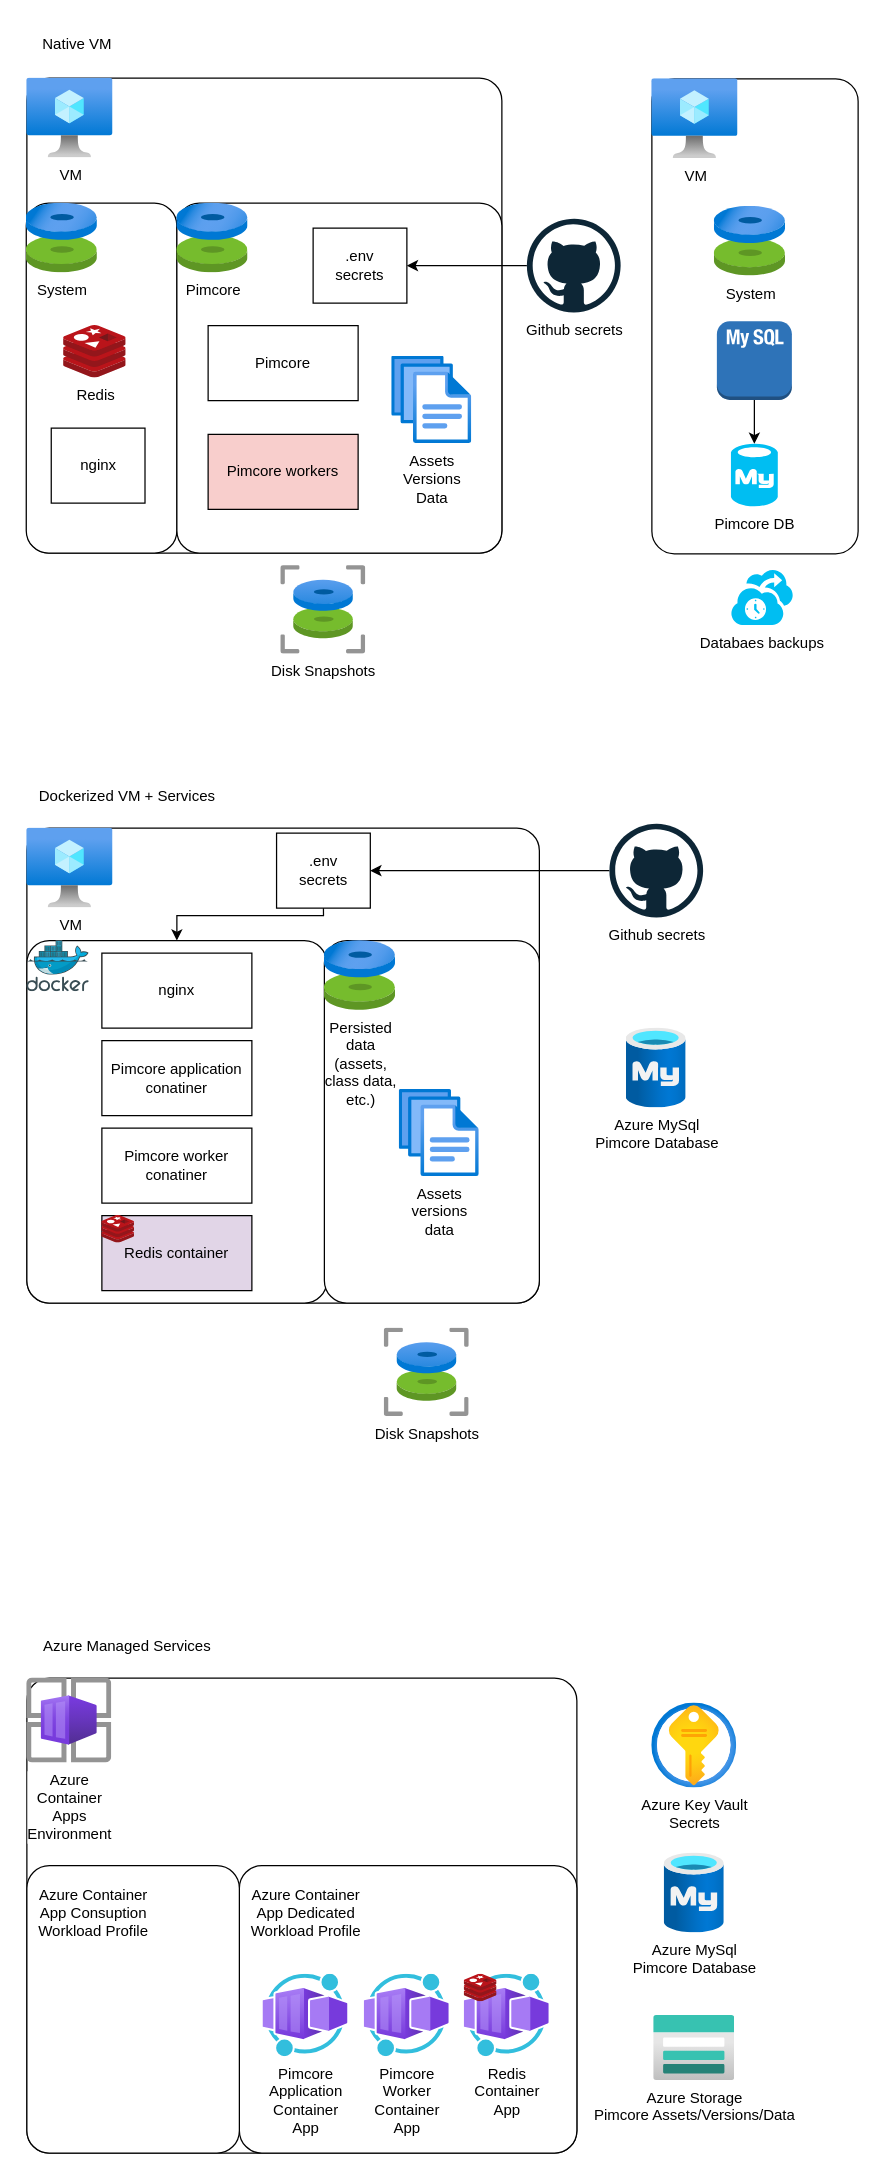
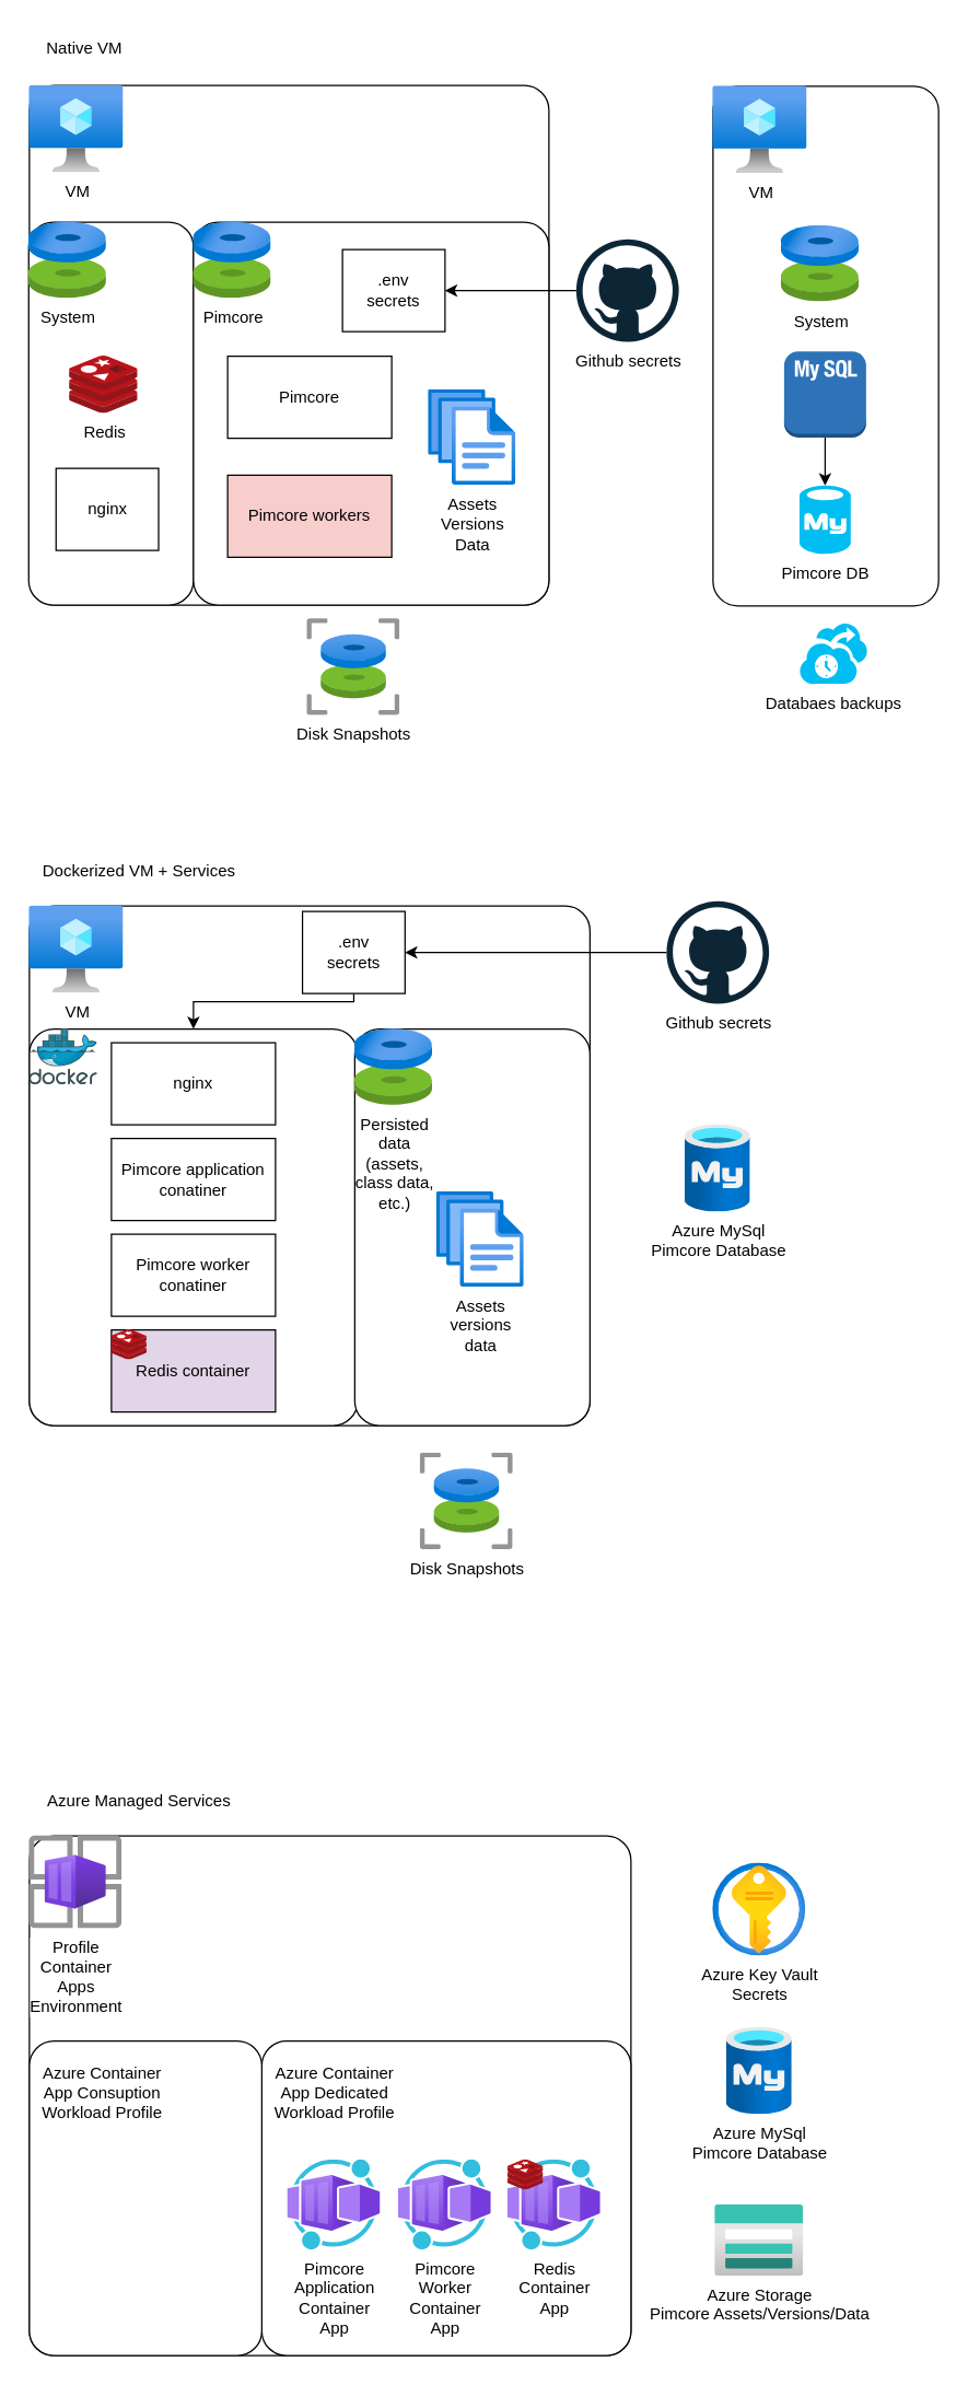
  <mxCell id="0" />
  <mxCell id="1" parent="0" />
  <mxCell id="2" value="" style="rounded=1;whiteSpace=wrap;html=1;movable=1;resizable=1;rotatable=1;deletable=1;editable=1;locked=0;connectable=1;absoluteArcSize=1;arcSize=36;" parent="1" vertex="1"><mxGeometry x="21" y="62" width="380" height="380" as="geometry" /></mxCell>
  <mxCell id="3" value="" style="rounded=1;whiteSpace=wrap;html=1;movable=1;resizable=1;rotatable=1;deletable=1;editable=1;locked=0;connectable=1;absoluteArcSize=1;arcSize=36;" parent="1" vertex="1"><mxGeometry x="20.5" y="162" width="120.5" height="280" as="geometry" /></mxCell>
  <mxCell id="4" value="" style="rounded=1;whiteSpace=wrap;html=1;movable=1;resizable=1;rotatable=1;deletable=1;editable=1;locked=0;connectable=1;absoluteArcSize=1;arcSize=36;" parent="1" vertex="1"><mxGeometry x="141" y="162" width="260" height="280" as="geometry" /></mxCell>
  <mxCell id="5" value="" style="rounded=1;whiteSpace=wrap;html=1;movable=1;resizable=1;rotatable=1;deletable=1;editable=1;locked=0;connectable=1;absoluteArcSize=1;arcSize=36;" parent="1" vertex="1"><mxGeometry x="521" y="62.5" width="165" height="380" as="geometry" /></mxCell>
  <mxCell id="6" value="VM" style="image;aspect=fixed;html=1;points=[];align=center;fontSize=12;image=img/lib/azure2/compute/Virtual_Machine.svg;movable=1;resizable=1;rotatable=1;deletable=1;editable=1;locked=0;connectable=1;" parent="1" vertex="1"><mxGeometry x="21" y="62" width="69" height="64" as="geometry" /></mxCell>
  <mxCell id="7" value="Native VM" style="text;html=1;align=center;verticalAlign=middle;resizable=0;points=[];autosize=1;strokeColor=none;fillColor=none;" parent="1" vertex="1"><mxGeometry x="20.5" y="20" width="80" height="30" as="geometry" /></mxCell>
  <mxCell id="8" value="Redis" style="image;sketch=0;aspect=fixed;html=1;points=[];align=center;fontSize=12;image=img/lib/mscae/Cache_Redis_Product.svg;" parent="1" vertex="1"><mxGeometry x="50.5" y="260" width="50" height="42" as="geometry" /></mxCell>
  <mxCell id="9" value="Pimcore" style="rounded=0;whiteSpace=wrap;html=1;" parent="1" vertex="1"><mxGeometry x="166" y="260" width="120" height="60" as="geometry" /></mxCell>
  <mxCell id="10" value="Pimcore workers" style="rounded=0;whiteSpace=wrap;html=1;fillColor=#f8cecc;" parent="1" vertex="1"><mxGeometry x="166" y="347" width="120" height="60" as="geometry" /></mxCell>
  <mxCell id="11" value="System" style="image;aspect=fixed;html=1;points=[];align=center;fontSize=12;image=img/lib/azure2/compute/Disks.svg;" parent="1" vertex="1"><mxGeometry x="20.5" y="162" width="57.0" height="56.0" as="geometry" /></mxCell>
  <mxCell id="12" value="Pimcore" style="image;aspect=fixed;html=1;points=[];align=center;fontSize=12;image=img/lib/azure2/compute/Disks.svg;" parent="1" vertex="1"><mxGeometry x="141" y="162" width="57.0" height="56.0" as="geometry" /></mxCell>
  <mxCell id="13" value="Assets&lt;br&gt;Versions&lt;br&gt;Data" style="image;aspect=fixed;html=1;points=[];align=center;fontSize=12;image=img/lib/azure2/general/Files.svg;" parent="1" vertex="1"><mxGeometry x="313" y="284.5" width="64" height="70" as="geometry" /></mxCell>
  <mxCell id="14" value="Disk Snapshots" style="image;aspect=fixed;html=1;points=[];align=center;fontSize=12;image=img/lib/azure2/compute/Disks_Snapshots.svg;" parent="1" vertex="1"><mxGeometry x="224.25" y="452" width="68" height="71" as="geometry" /></mxCell>
  <mxCell id="15" value="Azure MySql &lt;br&gt;Pimcore Database" style="image;aspect=fixed;html=1;points=[];align=center;fontSize=12;image=img/lib/azure2/databases/Azure_Database_MySQL_Server.svg;" parent="1" vertex="1"><mxGeometry x="500.5" y="822" width="48" height="64" as="geometry" /></mxCell>
  <mxCell id="16" value="VM" style="image;aspect=fixed;html=1;points=[];align=center;fontSize=12;image=img/lib/azure2/compute/Virtual_Machine.svg;" parent="1" vertex="1"><mxGeometry x="521" y="62.5" width="69" height="64" as="geometry" /></mxCell>
  <mxCell id="17" value="" style="rounded=1;whiteSpace=wrap;html=1;movable=1;resizable=1;rotatable=1;deletable=1;editable=1;locked=0;connectable=1;arcSize=36;absoluteArcSize=1;" parent="1" vertex="1"><mxGeometry x="21" y="662" width="410" height="380" as="geometry" /></mxCell>
  <mxCell id="18" value="VM" style="image;aspect=fixed;html=1;points=[];align=center;fontSize=12;image=img/lib/azure2/compute/Virtual_Machine.svg;movable=1;resizable=1;rotatable=1;deletable=1;editable=1;locked=0;connectable=1;" parent="1" vertex="1"><mxGeometry x="21" y="662" width="69" height="64" as="geometry" /></mxCell>
  <mxCell id="19" value="Dockerized VM + Services" style="text;html=1;align=center;verticalAlign=middle;resizable=0;points=[];autosize=1;strokeColor=none;fillColor=none;" parent="1" vertex="1"><mxGeometry x="20.5" y="622" width="160" height="30" as="geometry" /></mxCell>
  <mxCell id="20" value="" style="rounded=1;whiteSpace=wrap;html=1;movable=1;resizable=1;rotatable=1;deletable=1;editable=1;locked=0;connectable=1;arcSize=36;absoluteArcSize=1;" parent="1" vertex="1"><mxGeometry x="21" y="752" width="240" height="290" as="geometry" /></mxCell>
  <mxCell id="21" value="" style="image;sketch=0;aspect=fixed;html=1;points=[];align=center;fontSize=12;image=img/lib/mscae/Docker.svg;" parent="1" vertex="1"><mxGeometry x="21" y="752" width="50" height="41" as="geometry" /></mxCell>
  <mxCell id="22" value="Pimcore application conatiner" style="rounded=0;whiteSpace=wrap;html=1;" parent="1" vertex="1"><mxGeometry x="81" y="832" width="120" height="60" as="geometry" /></mxCell>
  <mxCell id="23" value="Pimcore worker conatiner" style="rounded=0;whiteSpace=wrap;html=1;" parent="1" vertex="1"><mxGeometry x="81" y="902" width="120" height="60" as="geometry" /></mxCell>
  <mxCell id="24" value="System" style="image;aspect=fixed;html=1;points=[];align=center;fontSize=12;image=img/lib/azure2/compute/Disks_Classic.svg;" parent="1" vertex="1"><mxGeometry x="571" y="164.5" width="57.0" height="56.0" as="geometry" /></mxCell>
  <mxCell id="25" style="edgeStyle=orthogonalEdgeStyle;rounded=0;orthogonalLoop=1;jettySize=auto;html=1;entryX=0.5;entryY=0;entryDx=0;entryDy=0;entryPerimeter=0;" parent="1" source="26" target="27" edge="1"><mxGeometry relative="1" as="geometry" /></mxCell>
  <mxCell id="26" value="" style="outlineConnect=0;dashed=0;verticalLabelPosition=bottom;verticalAlign=top;align=center;html=1;shape=mxgraph.aws3.mysql_db_instance_2;fillColor=#2E73B8;gradientColor=none;" parent="1" vertex="1"><mxGeometry x="573" y="256.5" width="60" height="63" as="geometry" /></mxCell>
  <mxCell id="27" value="Pimcore DB" style="verticalLabelPosition=bottom;html=1;verticalAlign=top;align=center;strokeColor=none;fillColor=#00BEF2;shape=mxgraph.azure.mysql_database;" parent="1" vertex="1"><mxGeometry x="584.25" y="354.5" width="37.5" height="50" as="geometry" /></mxCell>
  <mxCell id="28" value="" style="rounded=1;whiteSpace=wrap;html=1;movable=1;resizable=1;rotatable=1;deletable=1;editable=1;locked=0;connectable=1;arcSize=36;absoluteArcSize=1;" parent="1" vertex="1"><mxGeometry x="21" y="1342" width="440" height="380" as="geometry" /></mxCell>
  <mxCell id="29" value="Azure Managed Services" style="text;html=1;align=center;verticalAlign=middle;resizable=0;points=[];autosize=1;strokeColor=none;fillColor=none;" parent="1" vertex="1"><mxGeometry x="20.5" y="1302" width="160" height="30" as="geometry" /></mxCell>
- <mxCell id="30" value="Azure &lt;br&gt;Container &lt;br&gt;Apps &lt;br&gt;Environment" style="image;aspect=fixed;html=1;points=[];align=center;fontSize=12;image=img/lib/azure2/other/Container_App_Environments.svg;" parent="1" vertex="1"><mxGeometry x="21" y="1342" width="68" height="68" as="geometry" /></mxCell>
+ <mxCell id="30" value="Profile &lt;br&gt;Container &lt;br&gt;Apps &lt;br&gt;Environment" style="image;aspect=fixed;html=1;points=[];align=center;fontSize=12;image=img/lib/azure2/other/Container_App_Environments.svg;" parent="1" vertex="1"><mxGeometry x="21" y="1342" width="68" height="68" as="geometry" /></mxCell>
  <mxCell id="31" value="Azure MySql &lt;br&gt;Pimcore Database" style="image;aspect=fixed;html=1;points=[];align=center;fontSize=12;image=img/lib/azure2/databases/Azure_Database_MySQL_Server.svg;" parent="1" vertex="1"><mxGeometry x="531" y="1482" width="48" height="64" as="geometry" /></mxCell>
  <mxCell id="32" value="" style="rounded=1;whiteSpace=wrap;html=1;movable=1;resizable=1;rotatable=1;deletable=1;editable=1;locked=0;connectable=1;arcSize=36;absoluteArcSize=1;" parent="1" vertex="1"><mxGeometry x="191" y="1492" width="270" height="230" as="geometry" /></mxCell>
  <mxCell id="33" value="Azure Container App Dedicated Workload Profile" style="text;html=1;strokeColor=none;fillColor=none;align=center;verticalAlign=middle;whiteSpace=wrap;rounded=0;" parent="1" vertex="1"><mxGeometry x="191" y="1492" width="107" height="76" as="geometry" /></mxCell>
  <mxCell id="34" value="Pimcore &lt;br&gt;Application&lt;br&gt;Container &lt;br&gt;App" style="image;aspect=fixed;html=1;points=[];align=center;fontSize=12;image=img/lib/azure2/other/Worker_Container_App.svg;" parent="1" vertex="1"><mxGeometry x="210" y="1579" width="68" height="66" as="geometry" /></mxCell>
  <mxCell id="35" value="Pimcore &lt;br&gt;Worker&lt;br&gt;Container&lt;br&gt;App" style="image;aspect=fixed;html=1;points=[];align=center;fontSize=12;image=img/lib/azure2/other/Worker_Container_App.svg;" parent="1" vertex="1"><mxGeometry x="291" y="1579" width="68" height="66" as="geometry" /></mxCell>
  <mxCell id="36" value="Redis &lt;br&gt;Container&lt;br&gt;App" style="image;aspect=fixed;html=1;points=[];align=center;fontSize=12;image=img/lib/azure2/other/Worker_Container_App.svg;" parent="1" vertex="1"><mxGeometry x="371" y="1579" width="68" height="66" as="geometry" /></mxCell>
  <mxCell id="37" value="" style="rounded=1;whiteSpace=wrap;html=1;movable=1;resizable=1;rotatable=1;deletable=1;editable=1;locked=0;connectable=1;absoluteArcSize=1;arcSize=36;" parent="1" vertex="1"><mxGeometry x="21" y="1492" width="170" height="230" as="geometry" /></mxCell>
  <mxCell id="38" value="Azure Container App Consuption Workload Profile" style="text;html=1;strokeColor=none;fillColor=none;align=center;verticalAlign=middle;whiteSpace=wrap;rounded=0;" parent="1" vertex="1"><mxGeometry x="21" y="1492" width="107" height="76" as="geometry" /></mxCell>
  <mxCell id="39" value="" style="rounded=1;whiteSpace=wrap;html=1;movable=1;resizable=1;rotatable=1;deletable=1;editable=1;locked=0;connectable=1;arcSize=36;absoluteArcSize=1;" parent="1" vertex="1"><mxGeometry x="259" y="752" width="172" height="290" as="geometry" /></mxCell>
  <mxCell id="40" value="Persisted&lt;br&gt;data&lt;br&gt;(assets, &lt;br&gt;class data, &lt;br&gt;etc.)" style="image;aspect=fixed;html=1;points=[];align=center;fontSize=12;image=img/lib/azure2/compute/Disks_Classic.svg;" parent="1" vertex="1"><mxGeometry x="259" y="752" width="57.0" height="56.0" as="geometry" /></mxCell>
  <mxCell id="41" value="Assets&lt;br&gt;versions&lt;br&gt;data" style="image;aspect=fixed;html=1;points=[];align=center;fontSize=12;image=img/lib/azure2/general/Files.svg;" parent="1" vertex="1"><mxGeometry x="319" y="871" width="64" height="70" as="geometry" /></mxCell>
  <mxCell id="42" value="Disk Snapshots" style="image;aspect=fixed;html=1;points=[];align=center;fontSize=12;image=img/lib/azure2/compute/Disks_Snapshots.svg;" parent="1" vertex="1"><mxGeometry x="307" y="1062" width="68" height="71" as="geometry" /></mxCell>
  <mxCell id="43" value="Databaes backups" style="verticalLabelPosition=bottom;html=1;verticalAlign=top;align=center;strokeColor=none;fillColor=#00BEF2;shape=mxgraph.azure.backup_service;" parent="1" vertex="1"><mxGeometry x="584" y="454.5" width="50" height="45" as="geometry" /></mxCell>
  <mxCell id="44" value="" style="image;sketch=0;aspect=fixed;html=1;points=[];align=center;fontSize=12;image=img/lib/mscae/Cache_Redis_Product.svg;" parent="1" vertex="1"><mxGeometry x="371" y="1579" width="26.2" height="22" as="geometry" /></mxCell>
  <mxCell id="45" value="" style="group" parent="1" vertex="1" connectable="0"><mxGeometry x="81" y="972" width="120" height="60" as="geometry" /></mxCell>
  <mxCell id="46" value="Redis container" style="rounded=0;whiteSpace=wrap;html=1;fillColor=#e1d5e7;" parent="45" vertex="1"><mxGeometry width="120" height="60" as="geometry" /></mxCell>
  <mxCell id="47" value="" style="image;sketch=0;aspect=fixed;html=1;points=[];align=center;fontSize=12;image=img/lib/mscae/Cache_Redis_Product.svg;" parent="45" vertex="1"><mxGeometry width="26.2" height="22" as="geometry" /></mxCell>
  <mxCell id="48" value="nginx" style="rounded=0;whiteSpace=wrap;html=1;" parent="1" vertex="1"><mxGeometry x="81" y="762" width="120" height="60" as="geometry" /></mxCell>
  <mxCell id="49" value="nginx" style="rounded=0;whiteSpace=wrap;html=1;" parent="1" vertex="1"><mxGeometry x="40.5" y="342" width="75" height="60" as="geometry" /></mxCell>
  <mxCell id="50" value="Azure Storage&lt;br&gt;Pimcore Assets/Versions/Data" style="image;aspect=fixed;html=1;points=[];align=center;fontSize=12;image=img/lib/azure2/storage/Storage_Accounts.svg;" parent="1" vertex="1"><mxGeometry x="522.5" y="1612" width="65" height="52" as="geometry" /></mxCell>
  <mxCell id="51" value="Azure Key Vault&lt;br&gt;Secrets" style="image;aspect=fixed;html=1;points=[];align=center;fontSize=12;image=img/lib/azure2/security/Key_Vaults.svg;" parent="1" vertex="1"><mxGeometry x="521" y="1362" width="68" height="68" as="geometry" /></mxCell>
  <mxCell id="52" value=".env&lt;br&gt;secrets" style="rounded=0;whiteSpace=wrap;html=1;" parent="1" vertex="1"><mxGeometry x="250" y="182" width="75" height="60" as="geometry" /></mxCell>
  <mxCell id="53" style="edgeStyle=orthogonalEdgeStyle;rounded=0;orthogonalLoop=1;jettySize=auto;html=1;exitX=0.5;exitY=1;exitDx=0;exitDy=0;entryX=0.5;entryY=0;entryDx=0;entryDy=0;" parent="1" source="54" target="20" edge="1"><mxGeometry relative="1" as="geometry"><Array as="points"><mxPoint x="258" y="732" /><mxPoint x="141" y="732" /></Array></mxGeometry></mxCell>
  <mxCell id="54" value=".env&lt;br&gt;secrets" style="rounded=0;whiteSpace=wrap;html=1;" parent="1" vertex="1"><mxGeometry x="220.75" y="666" width="75" height="60" as="geometry" /></mxCell>
  <mxCell id="55" value="" style="edgeStyle=orthogonalEdgeStyle;rounded=0;orthogonalLoop=1;jettySize=auto;html=1;entryX=1;entryY=0.5;entryDx=0;entryDy=0;" parent="1" source="56" target="54" edge="1"><mxGeometry relative="1" as="geometry" /></mxCell>
  <mxCell id="56" value="Github secrets" style="dashed=0;outlineConnect=0;html=1;align=center;labelPosition=center;verticalLabelPosition=bottom;verticalAlign=top;shape=mxgraph.weblogos.github" parent="1" vertex="1"><mxGeometry x="487" y="658.5" width="75" height="75" as="geometry" /></mxCell>
  <mxCell id="57" value="" style="edgeStyle=orthogonalEdgeStyle;rounded=0;orthogonalLoop=1;jettySize=auto;html=1;" parent="1" source="58" target="52" edge="1"><mxGeometry relative="1" as="geometry" /></mxCell>
  <mxCell id="58" value="Github secrets" style="dashed=0;outlineConnect=0;html=1;align=center;labelPosition=center;verticalLabelPosition=bottom;verticalAlign=top;shape=mxgraph.weblogos.github" parent="1" vertex="1"><mxGeometry x="421" y="174.5" width="75" height="75" as="geometry" /></mxCell>
